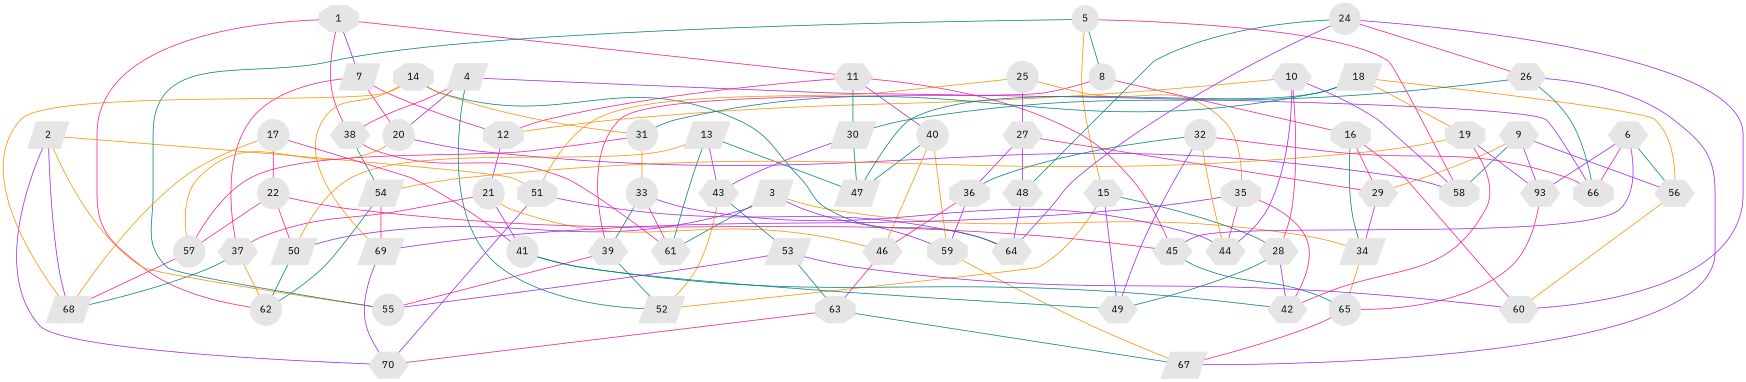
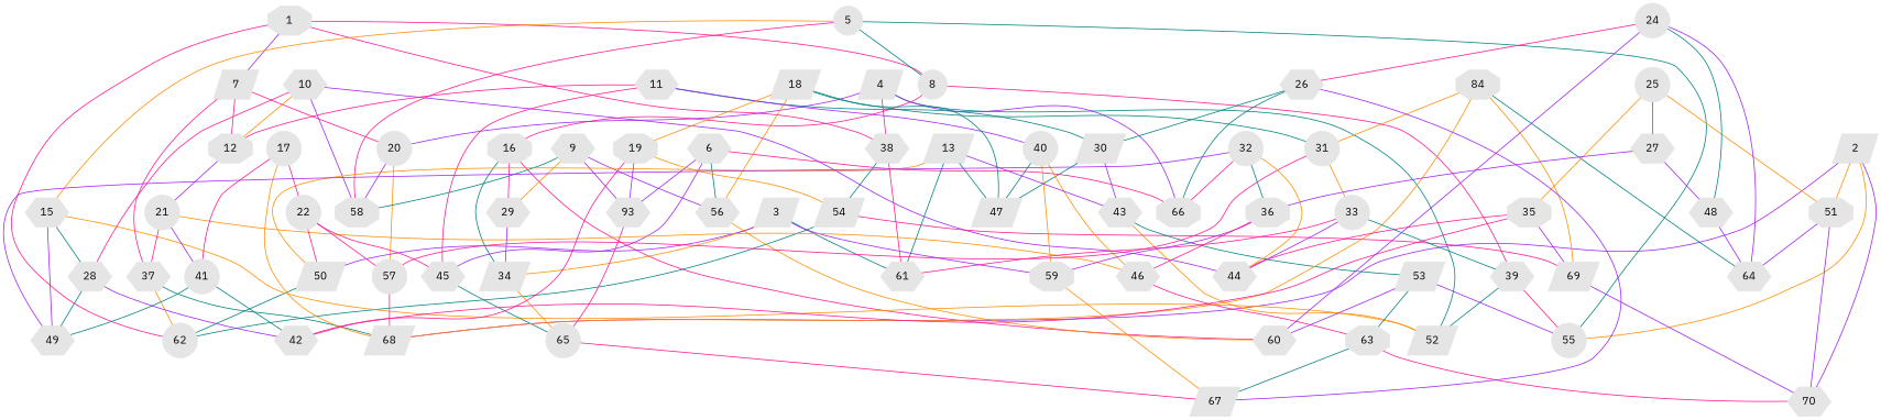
  graph {
    fontname="IBM Plex Sans"
    node [color=gray90 fontname="IBM Plex Sans" shape=hexagon style=filled]
    edge [color=purple fontname="IBM Plex Sans"]
    1 [shape=octagon]
    7 [shape=parallelogram]
    8 [shape=circle]
    38
    62 [shape=circle]
    20 [shape=circle]
    12 [shape=octagon]
    37
    16 [shape=octagon]
    39
    61
    54 [shape=parallelogram]
    2 [shape=parallelogram]
    51 [shape=octagon]
    55 [shape=circle]
    68 [shape=parallelogram]
    70
    64
    3 [shape=parallelogram]
    34 [shape=parallelogram]
    50 [shape=parallelogram]
    59 [shape=octagon]
    65 [shape=circle]
    67 [shape=parallelogram]
    4 [shape=parallelogram]
    52 [shape=parallelogram]
    66 [shape=octagon]
    58 [shape=octagon]
    57 [shape=circle]
    5 [shape=circle]
    15
    28
    49
    6
    n35 [label=93]
    45
    56
    60
    21 [shape=circle]
    29
    9
    10
    44
    42
    11
    30 [shape=parallelogram]
    40 [shape=circle]
    43
    47 [shape=parallelogram]
    46
    41 [shape=circle]
    13 [shape=parallelogram]
    53 [shape=parallelogram]
-   14 [shape=octagon]
+   14 [shape=octagon label=84]
    31 [shape=circle]
    69 [shape=parallelogram]
    33 [shape=circle]
    17 [shape=circle]
    22 [shape=circle]
    25 [shape=circle]
    27
    35 [shape=octagon]
    18 [shape=parallelogram]
    19 [shape=octagon]
    63 [shape=octagon]
    24 [shape=circle]
    26
    48
    36 [shape=octagon]
    32 [shape=circle]
    1 -- 7
-   1 -- 11 [color=deeppink]
+   1 -- 8 [color=deeppink]
    1 -- 38 [color=deeppink]
    1 -- 62 [color=deeppink]
    7 -- 20 [color=deeppink]
    7 -- 12 [color=deeppink]
    7 -- 37 [color=deeppink]
    8 -- 16 [color=deeppink]
    8 -- 39 [color=deeppink]
    38 -- 61 [color=deeppink]
    38 -- 54 [color=teal]
    20 -- 58
    20 -- 57 [color=darkorange]
    12 -- 21
    37 -- 62 [color=darkorange]
    37 -- 68 [color=teal]
    16 -- 34 [color=teal]
    16 -- 60 [color=deeppink]
    16 -- 29 [color=deeppink]
    39 -- 55 [color=deeppink]
    39 -- 52 [color=teal]
    54 -- 62 [color=teal]
    54 -- 69 [color=deeppink]
    2 -- 51 [color=darkorange]
    2 -- 55 [color=darkorange]
    2 -- 68
    2 -- 70
    51 -- 70
    51 -- 64
    3 -- 61 [color=teal]
    3 -- 34 [color=darkorange]
    3 -- 50
    3 -- 59
    34 -- 65 [color=darkorange]
    50 -- 62 [color=teal]
    59 -- 67 [color=darkorange]
    65 -- 67 [color=deeppink]
    4 -- 38 [color=deeppink]
    4 -- 20
    4 -- 52 [color=teal]
    4 -- 66
    57 -- 68 [color=deeppink]
    5 -- 8 [color=teal]
    5 -- 55 [color=teal]
    5 -- 58 [color=deeppink]
    5 -- 15 [color=darkorange]
    15 -- 52 [color=darkorange]
    15 -- 28 [color=teal]
    15 -- 49
    28 -- 49 [color=teal]
    28 -- 42
    6 -- 66 [color=deeppink]
    6 -- n35
    6 -- 45
    6 -- 56 [color=teal]
    n35 -- 65 [color=deeppink]
    45 -- 65 [color=teal]
    56 -- 60 [color=darkorange]
    21 -- 37 [color=deeppink]
    21 -- 46 [color=darkorange]
    21 -- 41
    29 -- 34
    9 -- 58 [color=teal]
    9 -- n35
    9 -- 56
    9 -- 29 [color=darkorange]
    10 -- 12 [color=darkorange]
    10 -- 58
    10 -- 28 [color=deeppink]
    10 -- 44
    11 -- 12 [color=deeppink]
    11 -- 45 [color=deeppink]
    11 -- 30 [color=teal]
    11 -- 40
    30 -- 43
    30 -- 47 [color=teal]
    40 -- 59 [color=darkorange]
    40 -- 47 [color=teal]
    40 -- 46 [color=darkorange]
    43 -- 52 [color=darkorange]
    43 -- 53 [color=teal]
    46 -- 63 [color=deeppink]
    41 -- 49 [color=teal]
    41 -- 42 [color=teal]
    13 -- 61 [color=teal]
    13 -- 50 [color=darkorange]
    13 -- 43
    13 -- 47 [color=teal]
    53 -- 55
    53 -- 60
    53 -- 63 [color=teal]
    14 -- 68 [color=darkorange]
    14 -- 64 [color=teal]
    14 -- 31 [color=darkorange]
    14 -- 69 [color=darkorange]
    31 -- 57 [color=deeppink]
    31 -- 33 [color=darkorange]
    69 -- 70
    33 -- 39 [color=teal]
    33 -- 61 [color=deeppink]
    33 -- 44
    17 -- 68 [color=darkorange]
    17 -- 41 [color=deeppink]
    17 -- 22 [color=deeppink]
    22 -- 50 [color=deeppink]
    22 -- 57 [color=deeppink]
    22 -- 45 [color=deeppink]
    25 -- 51 [color=darkorange]
    25 -- 27
    25 -- 35 [color=darkorange]
-   27 -- 29 [color=deeppink]
    27 -- 48
    27 -- 36
    35 -- 44 [color=deeppink]
    35 -- 42 [color=deeppink]
    35 -- 69
    18 -- 56 [color=darkorange]
    18 -- 47 [color=teal]
    18 -- 31 [color=teal]
    18 -- 19 [color=darkorange]
    19 -- 54 [color=darkorange]
    19 -- n35
    19 -- 42 [color=deeppink]
    63 -- 70 [color=deeppink]
    63 -- 67 [color=teal]
    24 -- 64
    24 -- 60
    24 -- 26 [color=deeppink]
    24 -- 48 [color=teal]
    26 -- 67
    26 -- 66 [color=teal]
    26 -- 30 [color=teal]
    48 -- 64
    36 -- 59
    36 -- 46 [color=deeppink]
    32 -- 66 [color=deeppink]
    32 -- 49
    32 -- 44 [color=darkorange]
    32 -- 36 [color=teal]
  }
